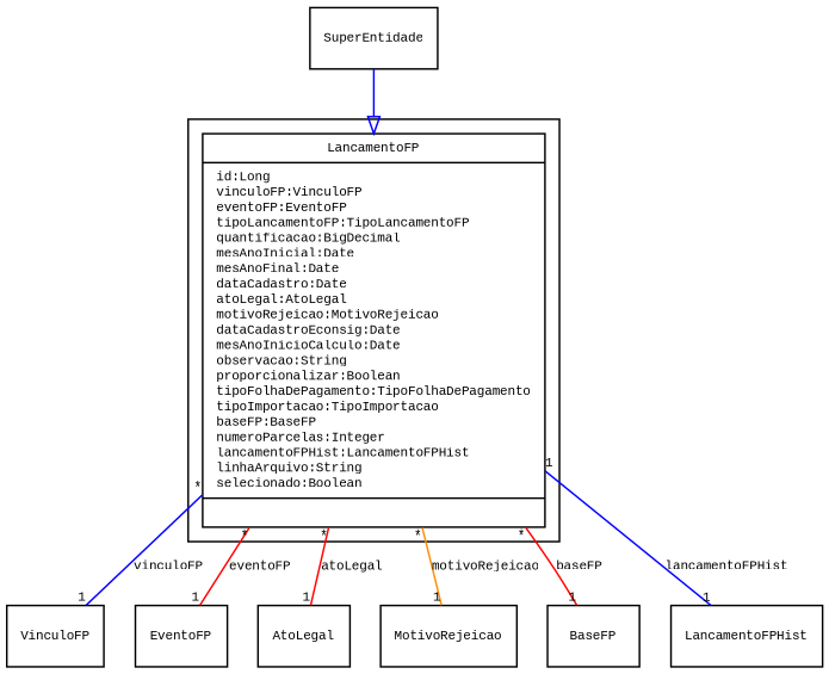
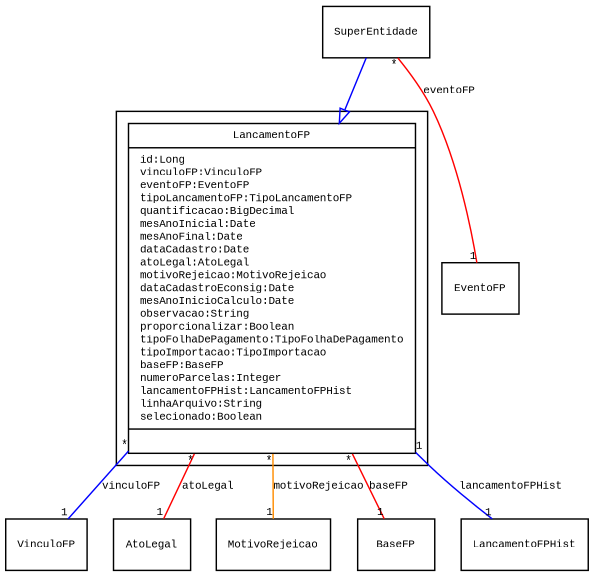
  digraph {
    fontname="Liberation Mono"
    fontsize=8
    node [fontname="Liberation Mono" fontsize=8 shape=record]
    edge [arrowhead=none color=blue fontname="Liberation Mono" fontsize=8 headlabel=1 taillabel="*"]
    n1 [label="{LancamentoFP|id:Long\lvinculoFP:VinculoFP\leventoFP:EventoFP\ltipoLancamentoFP:TipoLancamentoFP\lquantificacao:BigDecimal\lmesAnoInicial:Date\lmesAnoFinal:Date\ldataCadastro:Date\latoLegal:AtoLegal\lmotivoRejeicao:MotivoRejeicao\ldataCadastroEconsig:Date\lmesAnoInicioCalculo:Date\lobservacao:String\lproporcionalizar:Boolean\ltipoFolhaDePagamento:TipoFolhaDePagamento\ltipoImportacao:TipoImportacao\lbaseFP:BaseFP\lnumeroParcelas:Integer\llancamentoFPHist:LancamentoFPHist\llinhaArquivo:String\lselecionado:Boolean\l|\l}"]
    VinculoFP
    EventoFP
    AtoLegal
    MotivoRejeicao
    BaseFP
    LancamentoFPHist
    SuperEntidade
    subgraph cluster_1 {
      n1
    }
    n1 -> VinculoFP [label=vinculoFP]
-   n1 -> EventoFP [color=red label=eventoFP]
+   SuperEntidade -> EventoFP [color=red label=eventoFP]
    n1 -> AtoLegal [color=red label=atoLegal]
    n1 -> MotivoRejeicao [color=darkorange label=motivoRejeicao]
    n1 -> BaseFP [color=red label=baseFP]
    n1 -> LancamentoFPHist [label=lancamentoFPHist taillabel=1]
    SuperEntidade -> n1 [arrowhead=empty headlabel="" taillabel=""]
  }
